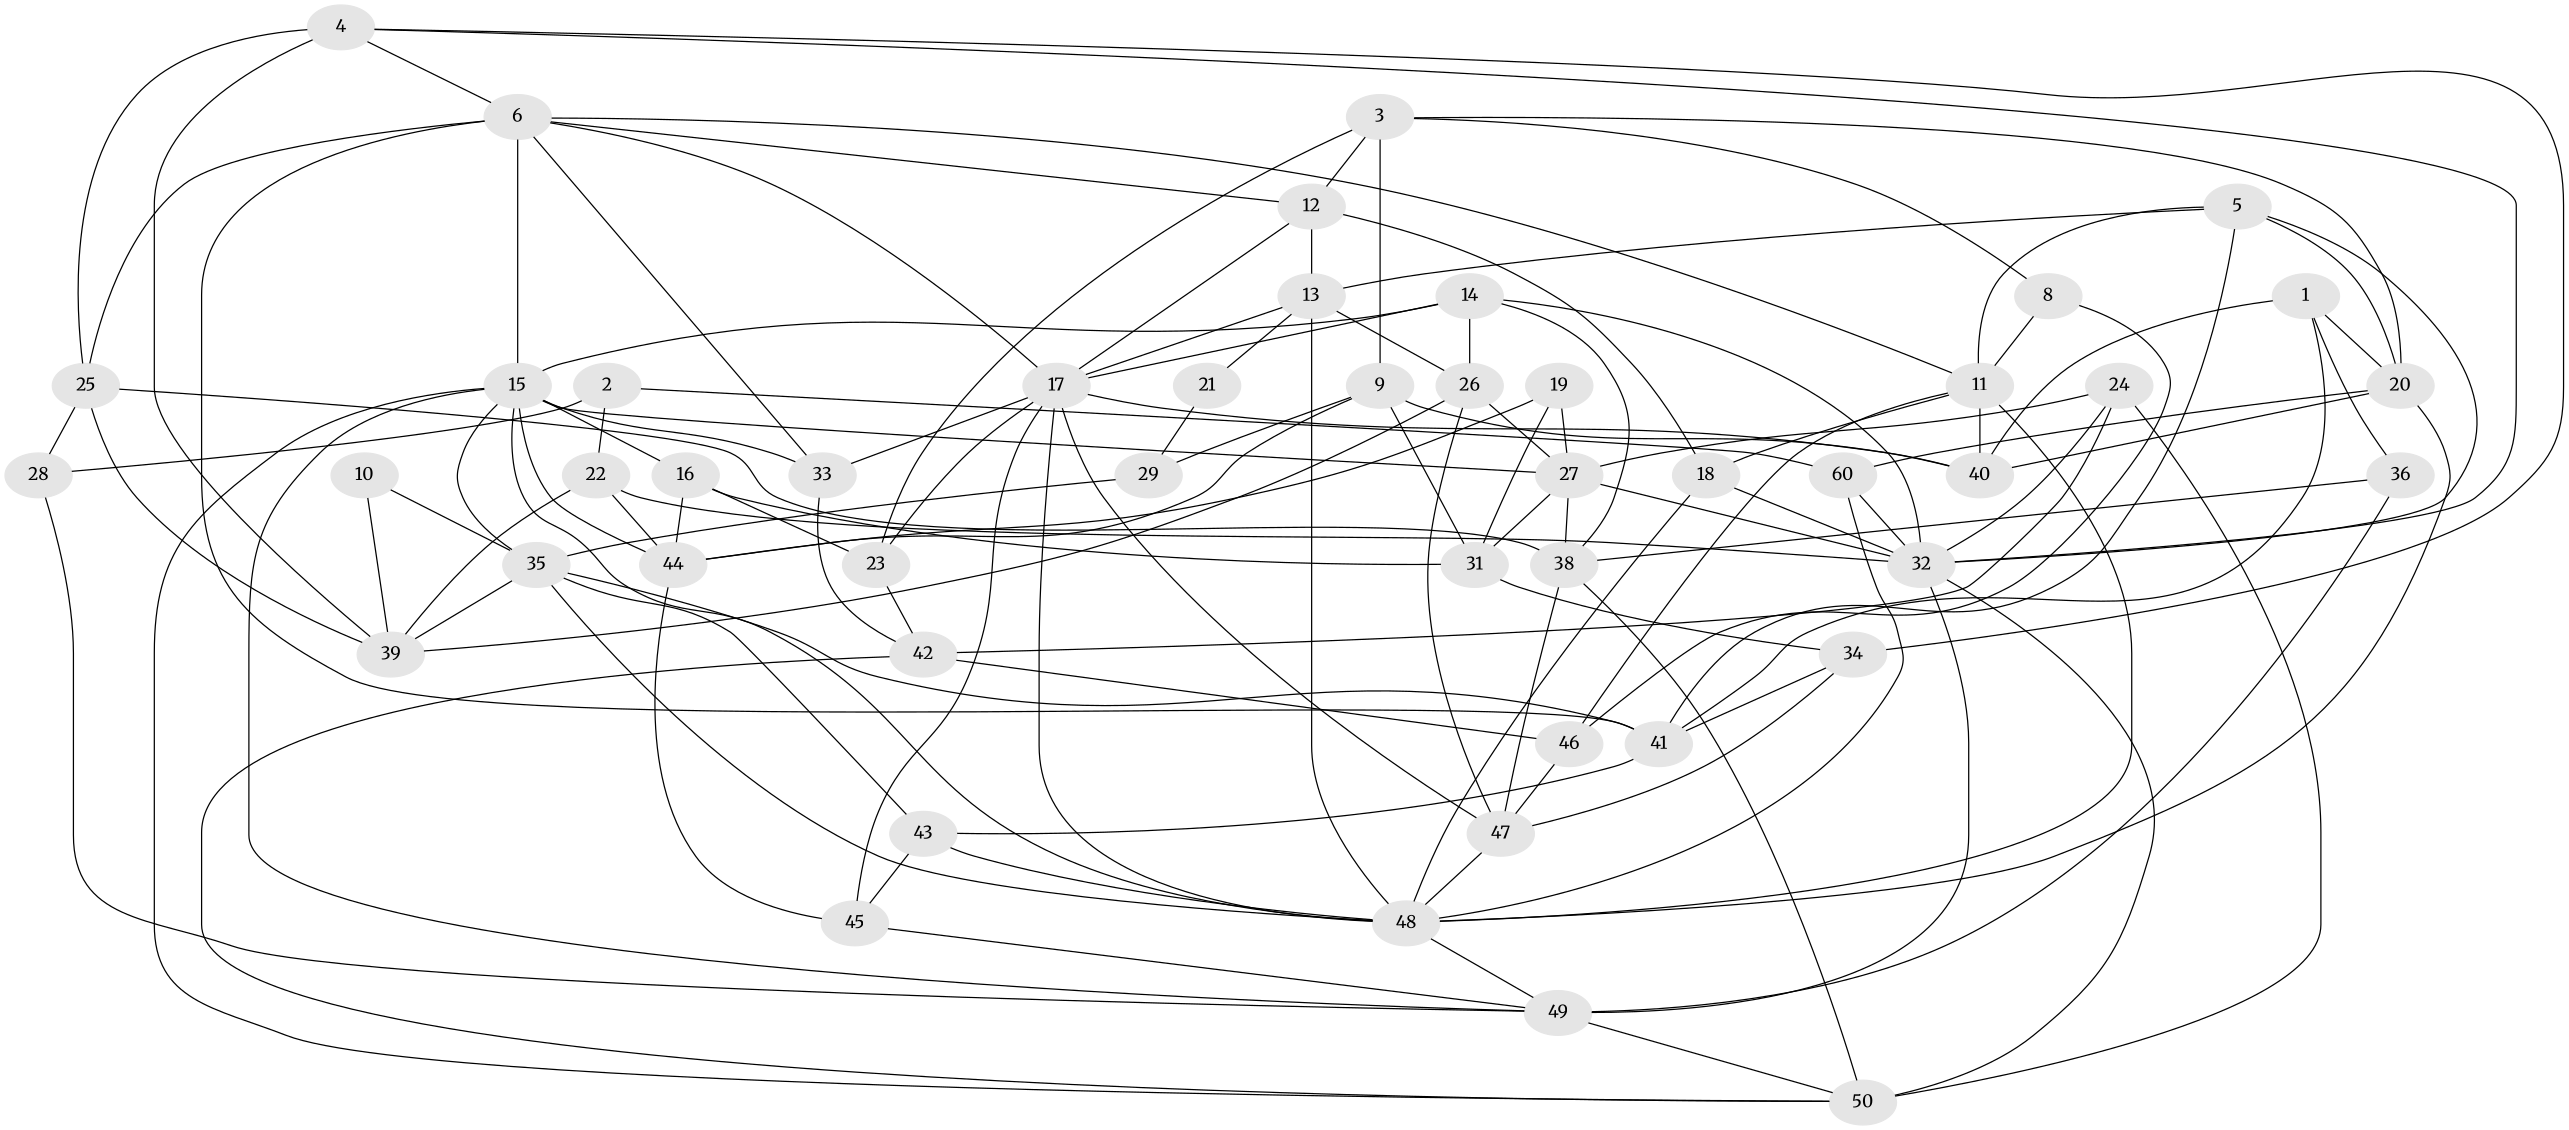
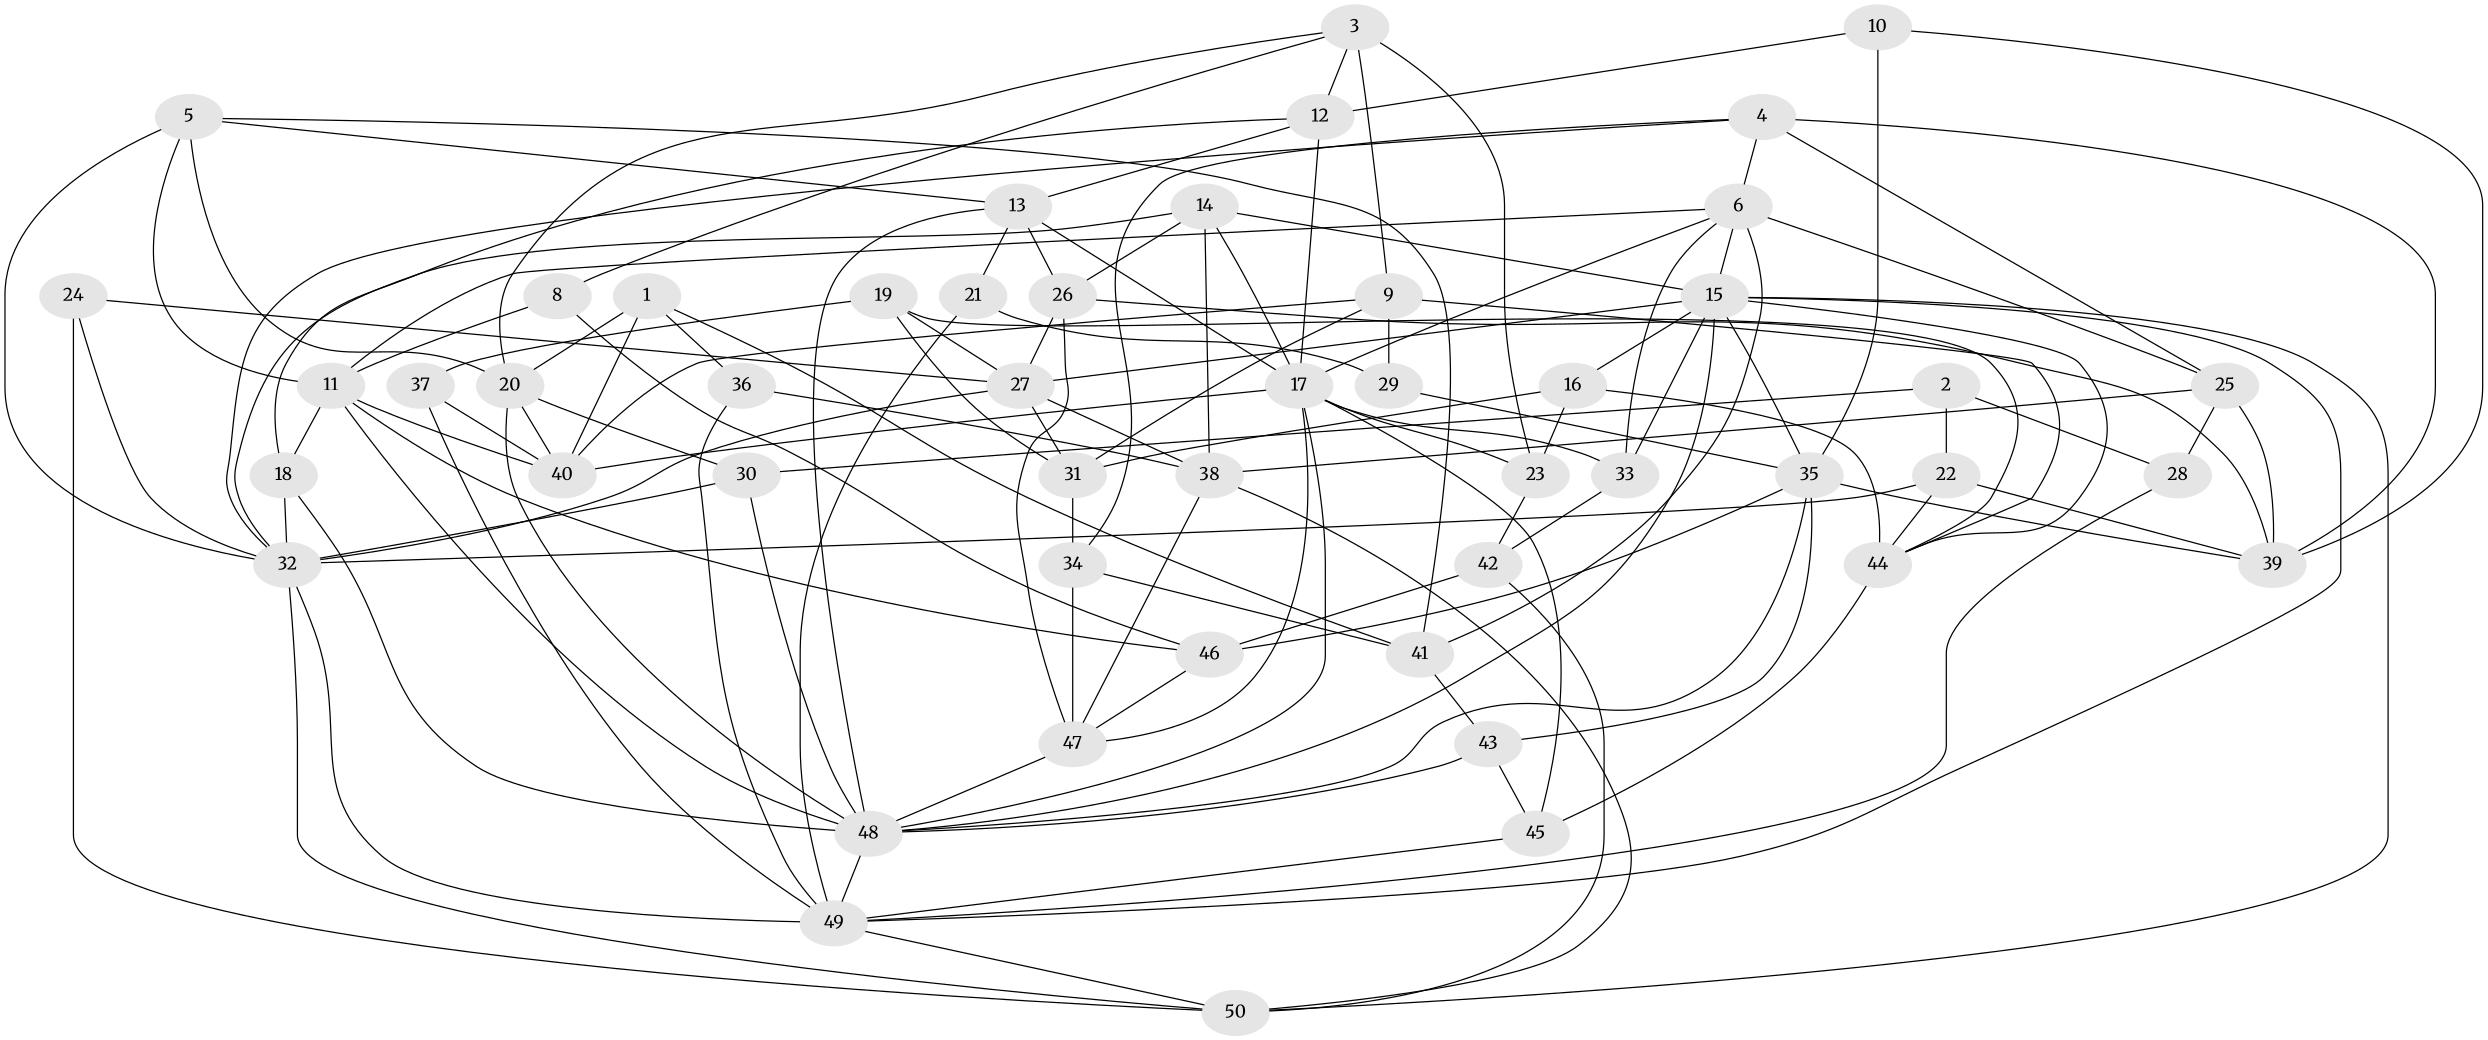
  graph {
    fontname=Merriweather
    node [color=gray90 fontname=Merriweather style=filled]
    edge [fontname=Merriweather weight=1.0]
    1
    20
    36
    40
    41
-   30 [label=60]
+   30
    48
    38
    49
    43
    2
    22
    28
    32
    39
    44
    3
    8
    9
    12
    23
    11
    46
    29
    31
    13
    17
    18
    42
    4
    6
    25
    34
    15
    33
    50
    47
    5
    21
    26
    35
    16
    27
    45
    10
    14
    19
+   37
    24
    1 -- 20
    1 -- 36
    1 -- 40 [weight=2.0]
    1 -- 41
    20 -- 40
    20 -- 30
    20 -- 48
    36 -- 38
    36 -- 49
    41 -- 43
    30 -- 48
    30 -- 32
    48 -- 49
    38 -- 50
    38 -- 47
    49 -- 50
    43 -- 48
    43 -- 45
    2 -- 30
    2 -- 22
    2 -- 28
    22 -- 32
    22 -- 39
    22 -- 44
    28 -- 49
    32 -- 49 [weight=2.0]
    32 -- 50
    44 -- 45 [weight=2.0]
    3 -- 20
    3 -- 8
    3 -- 9 [weight=2.0]
    3 -- 12
    3 -- 23
    8 -- 11
    8 -- 46
    9 -- 40
    9 -- 44
    9 -- 29
    9 -- 31
    12 -- 13
    12 -- 17
    12 -- 18
    23 -- 42
    11 -- 40
    11 -- 48
    11 -- 46
    11 -- 18
    46 -- 47
    29 -- 35
    31 -- 34
    13 -- 48
    13 -- 17
    13 -- 21
    13 -- 26
    17 -- 40
    17 -- 48
    17 -- 23
    17 -- 33
    17 -- 47
    17 -- 45
    18 -- 48
    18 -- 32 [weight=2.0]
    42 -- 46
    42 -- 50
    4 -- 32
    4 -- 39 [weight=2.0]
    4 -- 6
    4 -- 25
    4 -- 34
    6 -- 41
    6 -- 11
    6 -- 17
    6 -- 25 [weight=2.0]
    6 -- 15
    6 -- 33
    25 -- 38 [weight=2.0]
    25 -- 28
    25 -- 39
    34 -- 41
    34 -- 47 [weight=2.0]
    15 -- 48
    15 -- 49
    15 -- 44
    15 -- 33
    15 -- 50
    15 -- 35
    15 -- 16
    15 -- 27
    33 -- 42
    47 -- 48
    5 -- 20
    5 -- 41
    5 -- 32
    5 -- 11
    5 -- 13
+   21 -- 49
    21 -- 29
    26 -- 39
    26 -- 47
    26 -- 27
    35 -- 48
    35 -- 43
    35 -- 39
-   35 -- 41 [weight=2.0]
+   35 -- 46 [weight=2.0]
    16 -- 44
    16 -- 23
    16 -- 31
    27 -- 38
    27 -- 32
    27 -- 31
    45 -- 49
    10 -- 39 [weight=2.0]
-   6 -- 12
+   10 -- 12
    10 -- 35 [weight=2.0]
    14 -- 38
    14 -- 32
    14 -- 17
    14 -- 15
    14 -- 26
    19 -- 44
    19 -- 31
    19 -- 27
+   19 -- 37
+   37 -- 40 [weight=2.0]
+   37 -- 49
    24 -- 32
-   24 -- 42
    24 -- 50
    24 -- 27
  }
